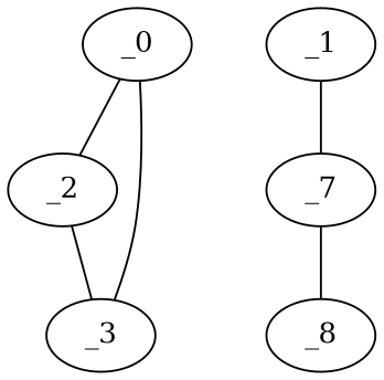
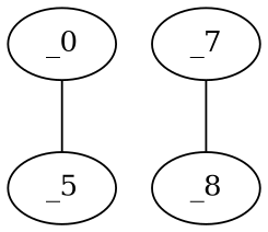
  graph {
    _0 [x=2.69131 y=2.66977]
-   _2 [x=0.680378 y=0.955386]
-   _3 [x=0.21091 y=2.3428]
-   _1 [x=2.48276 y=0.984269]
+   _2 [x=0.680378 y=0.955386 label=_5]
    n5 [label=_7 x=0.89546 y=1.23316]
    n6 [label=_8 x=1.34678 y=1.55424]
    _0 -- _2
-   _0 -- _3
-   _2 -- _3
-   _1 -- n5
    n5 -- n6
  }
